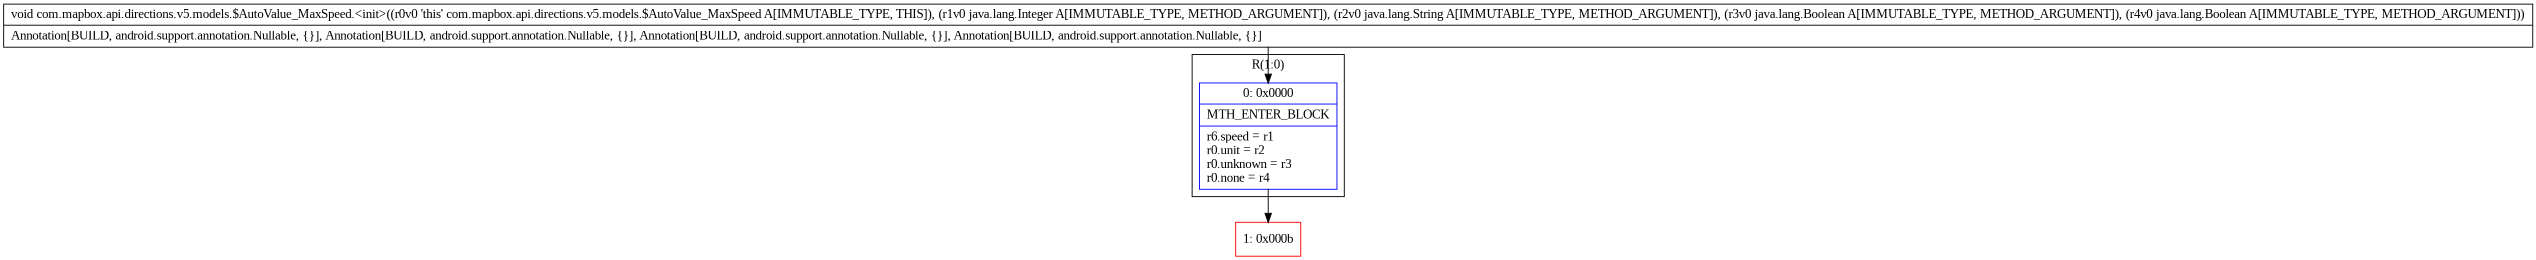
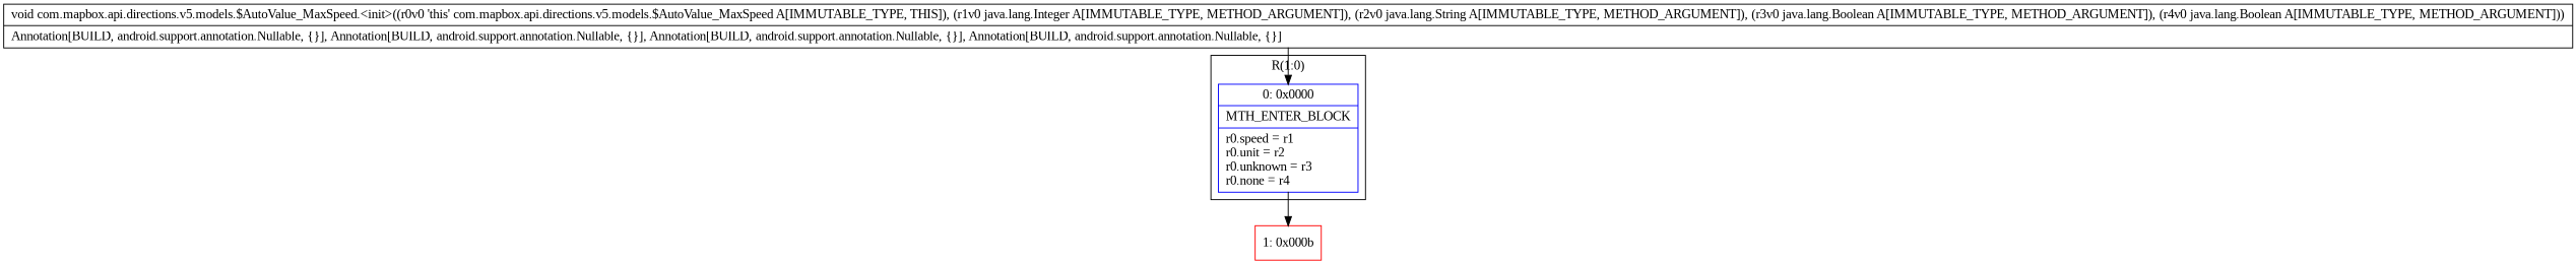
  digraph {
    fontname="Liberation Serif"
    node [shape=record fontname="Liberation Serif"]
    edge [fontname="Liberation Serif"]
-   n1 [color=blue label="{0\:\ 0x0000|MTH_ENTER_BLOCK\l|r6.speed = r1\lr0.unit = r2\lr0.unknown = r3\lr0.none = r4\l}"]
+   n1 [color=blue label="{0\:\ 0x0000|MTH_ENTER_BLOCK\l|r0.speed = r1\lr0.unit = r2\lr0.unknown = r3\lr0.none = r4\l}"]
    n2 [color=red label="{1\:\ 0x000b}"]
    n3 [label="{void com.mapbox.api.directions.v5.models.$AutoValue_MaxSpeed.\<init\>((r0v0 'this' com.mapbox.api.directions.v5.models.$AutoValue_MaxSpeed A[IMMUTABLE_TYPE, THIS]), (r1v0 java.lang.Integer A[IMMUTABLE_TYPE, METHOD_ARGUMENT]), (r2v0 java.lang.String A[IMMUTABLE_TYPE, METHOD_ARGUMENT]), (r3v0 java.lang.Boolean A[IMMUTABLE_TYPE, METHOD_ARGUMENT]), (r4v0 java.lang.Boolean A[IMMUTABLE_TYPE, METHOD_ARGUMENT]))  | Annotation[BUILD, android.support.annotation.Nullable, \{\}], Annotation[BUILD, android.support.annotation.Nullable, \{\}], Annotation[BUILD, android.support.annotation.Nullable, \{\}], Annotation[BUILD, android.support.annotation.Nullable, \{\}]\l}"]
    subgraph cluster_1 {
      label="R(1:0)"
      n1
    }
    n1 -> n2
    n3 -> n1
  }
